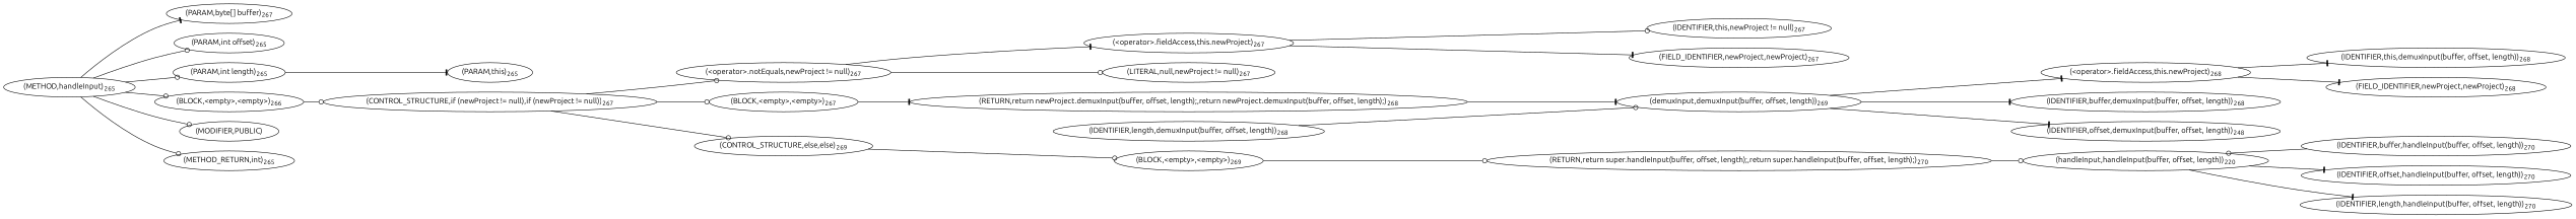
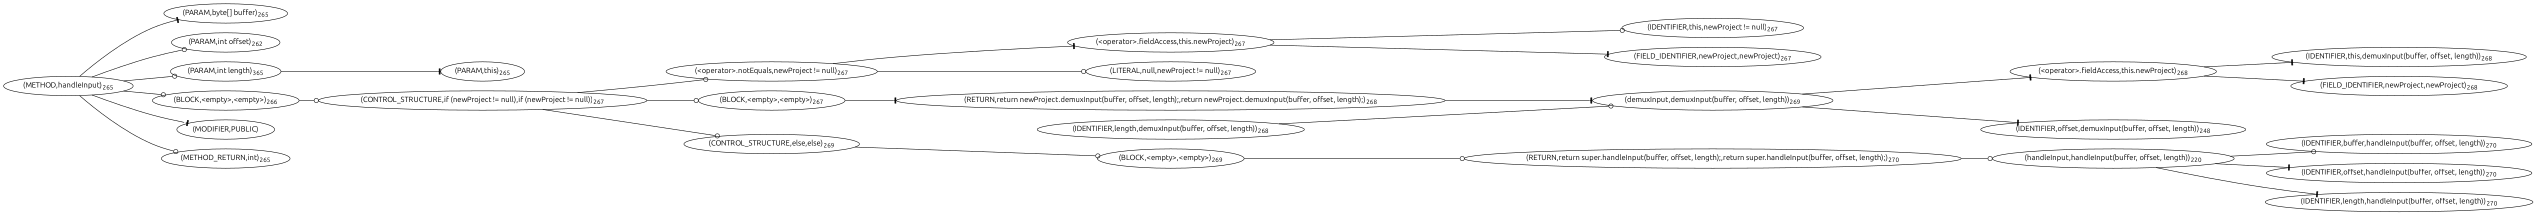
  digraph {
    fontname=Ubuntu
    rankdir=LR
    node [fontname=Ubuntu]
    edge [arrowhead=odot fontname=Ubuntu]
    n1 [label=<(METHOD,handleInput)<SUB>265</SUB>>]
-   n2 [label=<(PARAM,byte[] buffer)<SUB>267</SUB>>]
-   n3 [label=<(PARAM,int offset)<SUB>265</SUB>>]
-   n4 [label=<(PARAM,int length)<SUB>265</SUB>>]
+   n2 [label=<(PARAM,byte[] buffer)<SUB>265</SUB>>]
+   n3 [label=<(PARAM,int offset)<SUB>262</SUB>>]
+   n4 [label=<(PARAM,int length)<SUB>365</SUB>>]
    n5 [label=<(BLOCK,&lt;empty&gt;,&lt;empty&gt;)<SUB>266</SUB>>]
    n6 [label=<(MODIFIER,PUBLIC)>]
    n7 [label=<(METHOD_RETURN,int)<SUB>265</SUB>>]
    n8 [label=<(PARAM,this)<SUB>265</SUB>>]
    n9 [label=<(CONTROL_STRUCTURE,if (newProject != null),if (newProject != null))<SUB>267</SUB>>]
    n10 [label=<(&lt;operator&gt;.notEquals,newProject != null)<SUB>267</SUB>>]
    n11 [label=<(BLOCK,&lt;empty&gt;,&lt;empty&gt;)<SUB>267</SUB>>]
    n12 [label=<(CONTROL_STRUCTURE,else,else)<SUB>269</SUB>>]
    n13 [label=<(&lt;operator&gt;.fieldAccess,this.newProject)<SUB>267</SUB>>]
    n14 [label=<(LITERAL,null,newProject != null)<SUB>267</SUB>>]
    n15 [label=<(RETURN,return newProject.demuxInput(buffer, offset, length);,return newProject.demuxInput(buffer, offset, length);)<SUB>268</SUB>>]
    n16 [label=<(BLOCK,&lt;empty&gt;,&lt;empty&gt;)<SUB>269</SUB>>]
    n17 [label=<(IDENTIFIER,this,newProject != null)<SUB>267</SUB>>]
    n18 [label=<(FIELD_IDENTIFIER,newProject,newProject)<SUB>267</SUB>>]
    n19 [label=<(demuxInput,demuxInput(buffer, offset, length))<SUB>269</SUB>>]
    n20 [label=<(&lt;operator&gt;.fieldAccess,this.newProject)<SUB>268</SUB>>]
-   n21 [label=<(IDENTIFIER,buffer,demuxInput(buffer, offset, length))<SUB>268</SUB>>]
    n22 [label=<(IDENTIFIER,offset,demuxInput(buffer, offset, length))<SUB>248</SUB>>]
    n23 [label=<(IDENTIFIER,this,demuxInput(buffer, offset, length))<SUB>268</SUB>>]
    n24 [label=<(FIELD_IDENTIFIER,newProject,newProject)<SUB>268</SUB>>]
    n25 [label=<(IDENTIFIER,length,demuxInput(buffer, offset, length))<SUB>268</SUB>>]
    n26 [label=<(RETURN,return super.handleInput(buffer, offset, length);,return super.handleInput(buffer, offset, length);)<SUB>270</SUB>>]
    n27 [label=<(handleInput,handleInput(buffer, offset, length))<SUB>220</SUB>>]
    n28 [label=<(IDENTIFIER,buffer,handleInput(buffer, offset, length))<SUB>270</SUB>>]
    n29 [label=<(IDENTIFIER,offset,handleInput(buffer, offset, length))<SUB>270</SUB>>]
    n30 [label=<(IDENTIFIER,length,handleInput(buffer, offset, length))<SUB>270</SUB>>]
    n1 -> n2 [arrowhead=tee]
    n1 -> n3
    n1 -> n4
    n1 -> n5
-   n1 -> n6
+   n1 -> n6 [arrowhead=tee]
    n1 -> n7
    n4 -> n8 [arrowhead=tee]
    n5 -> n9
    n9 -> n10
    n9 -> n11
    n9 -> n12
    n10 -> n13 [arrowhead=tee]
    n10 -> n14
    n11 -> n15 [arrowhead=tee]
    n12 -> n16
    n13 -> n17
    n13 -> n18 [arrowhead=tee]
    n15 -> n19 [arrowhead=tee]
    n16 -> n26
    n19 -> n20 [arrowhead=tee]
-   n19 -> n21 [arrowhead=tee]
    n19 -> n22 [arrowhead=tee]
    n20 -> n23 [arrowhead=tee]
    n20 -> n24 [arrowhead=tee]
    n25 -> n19
    n26 -> n27
-   n28 -> n27
+   n27 -> n28
    n27 -> n29 [arrowhead=tee]
    n27 -> n30 [arrowhead=tee]
  }
